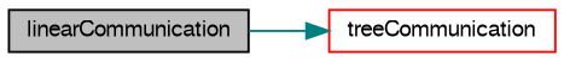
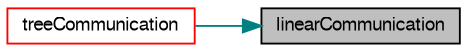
  digraph {
    rankdir=LR
    node [fontname=FreeSans fontsize=10 shape=record]
    n1 [color=black fillcolor=grey75 fontcolor=black height=0.2 label=linearCommunication style=filled width=0.4]
    n2 [color=red height=0.2 label=treeCommunication width=0.4]
-   n1 -> n2 [color=teal fontname=FreeSans fontsize=10 labelfontname=FreeSans labelfontsize=10 style=solid]
+   n2 -> n1 [color=teal fontname=FreeSans fontsize=10 labelfontname=FreeSans labelfontsize=10 style=solid]
  }
